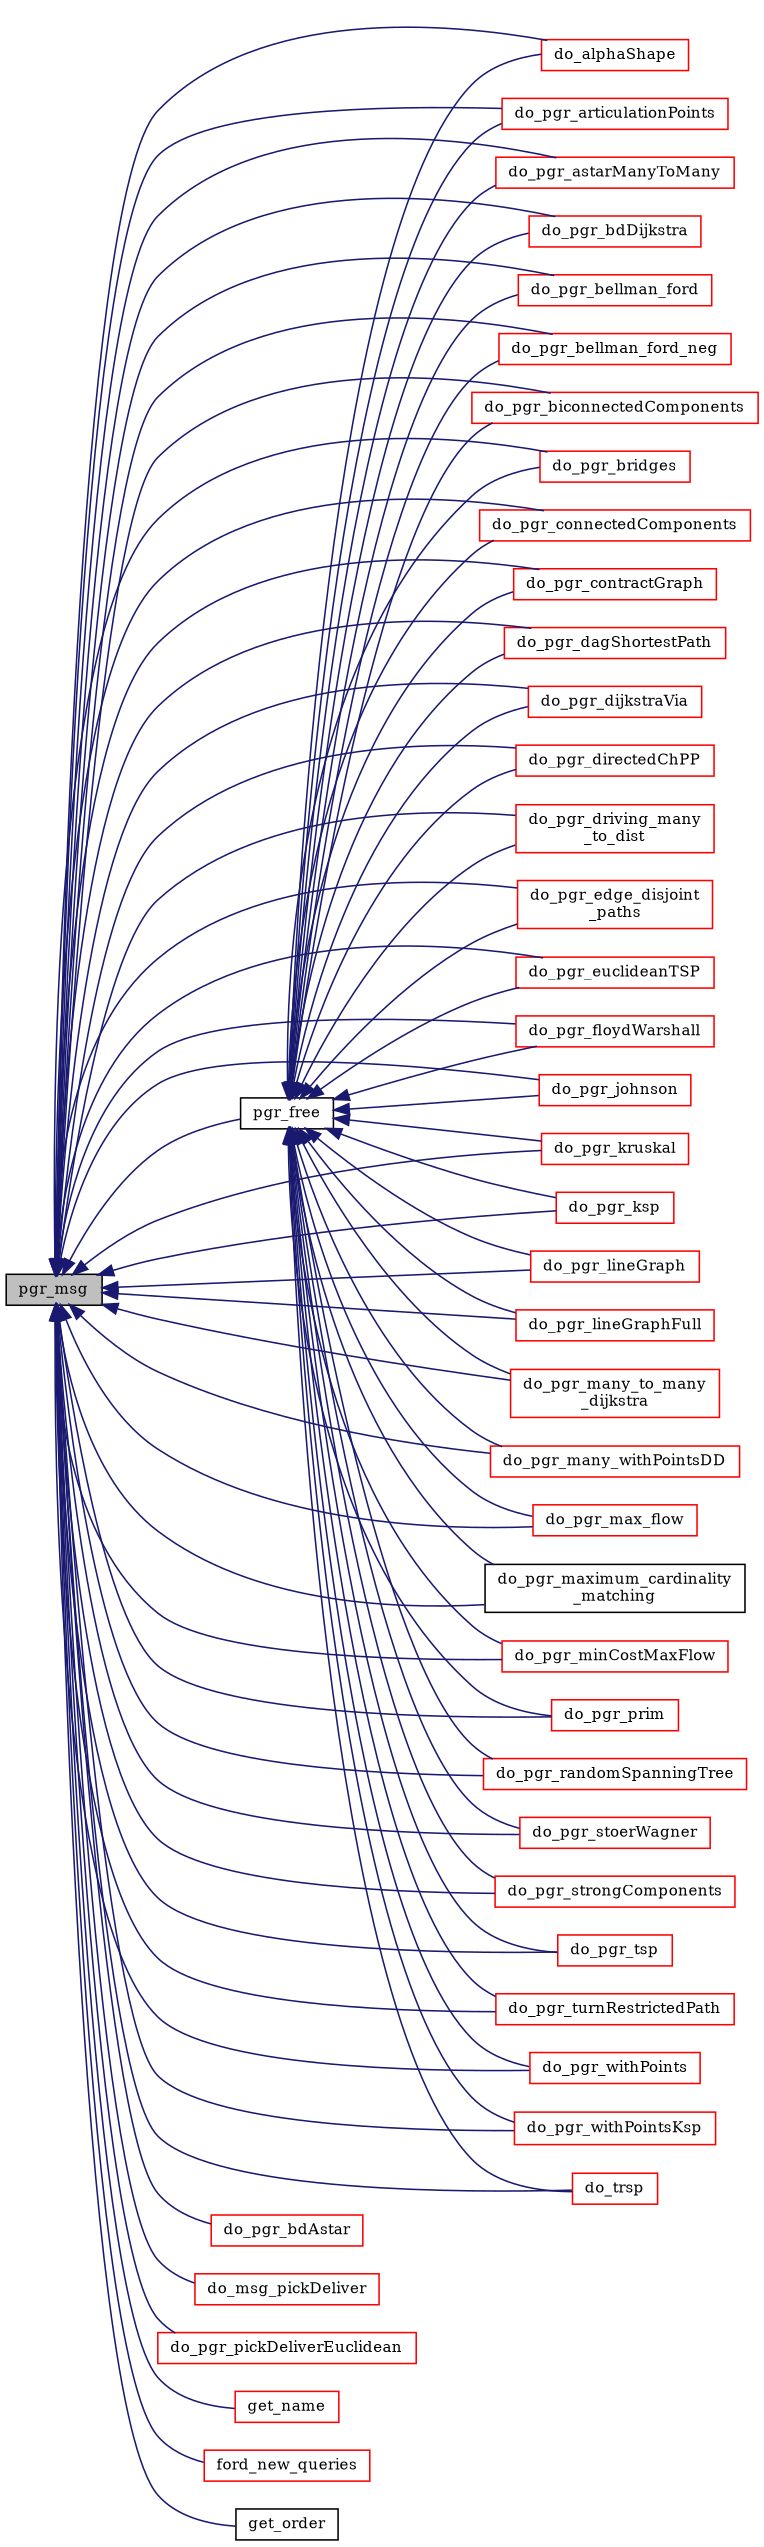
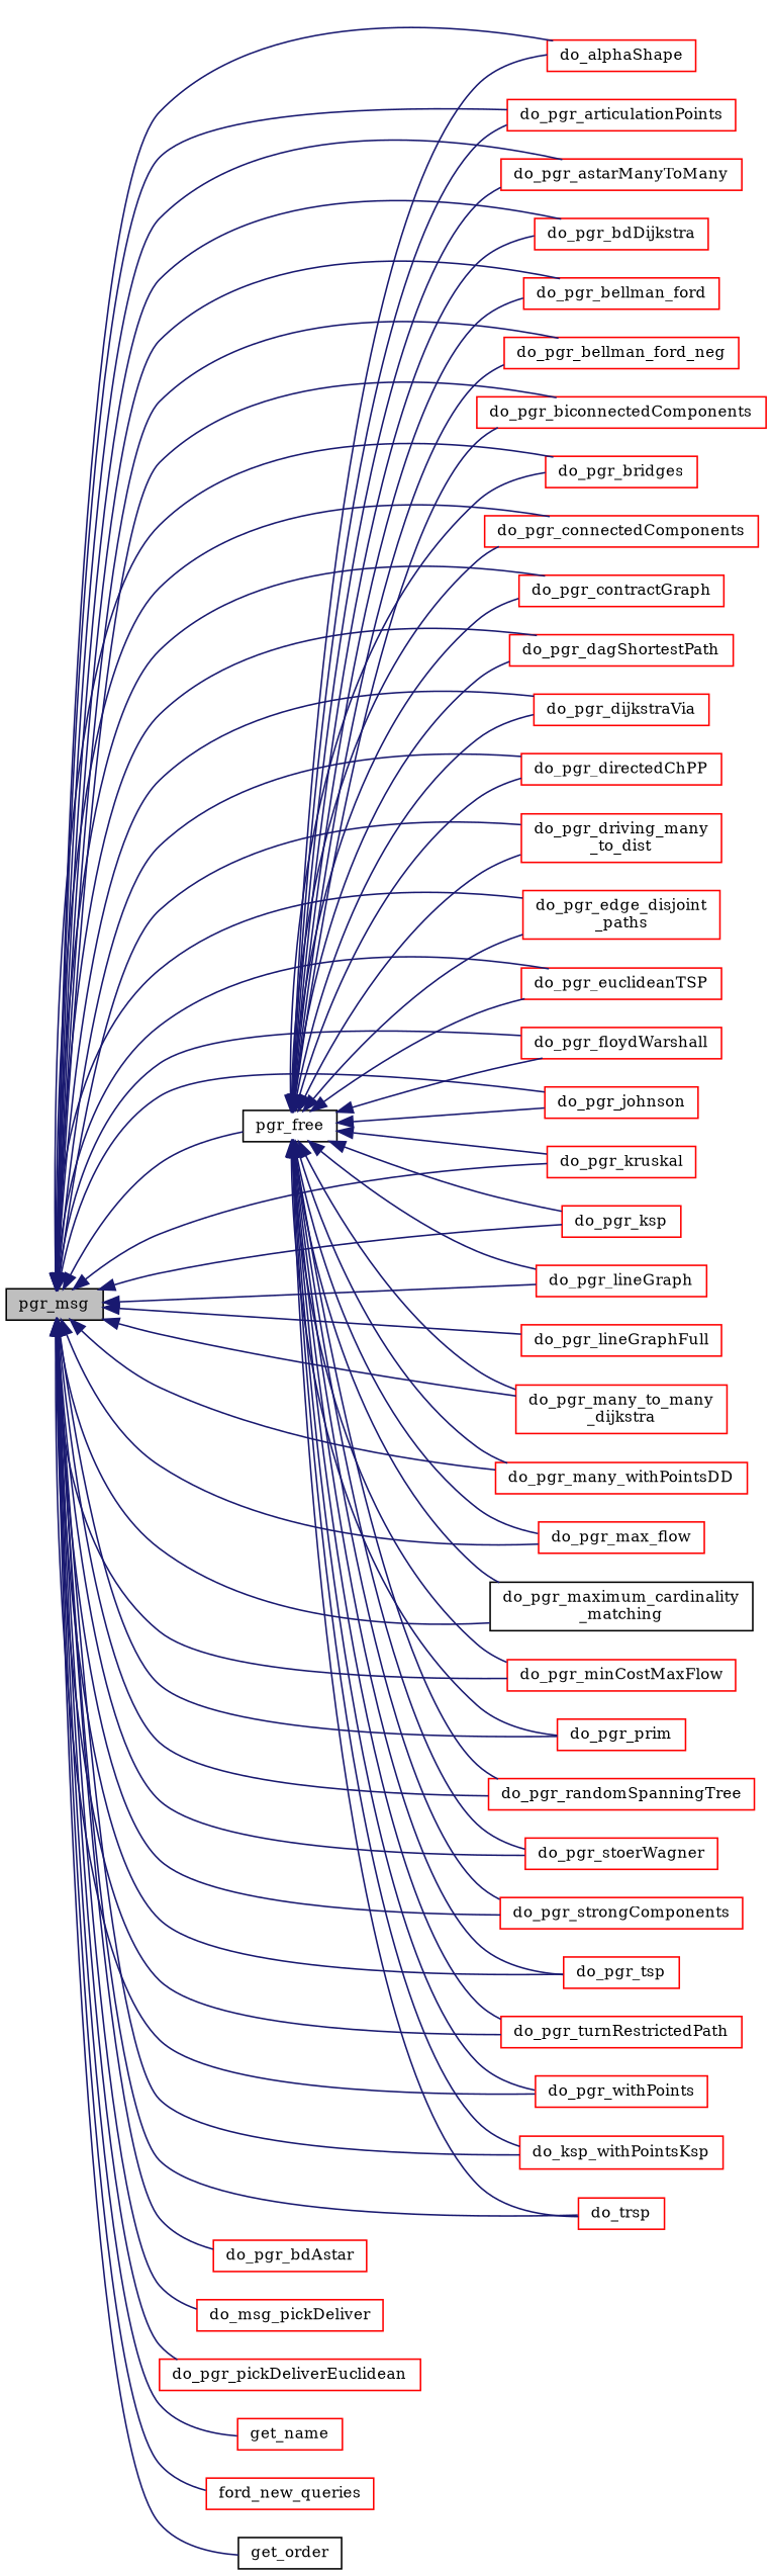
  digraph {
    fontname="DejaVu Serif"
    rankdir=LR
    node [color=red fillcolor=white fontname="DejaVu Serif" fontsize=10 shape=record style=filled]
    edge [color=midnightblue dir=back fontname="DejaVu Serif" fontsize=10 labelfontname=Helvetica labelfontsize=10 style=solid]
    n1 [color=black fillcolor=grey75 fontcolor=black height=0.2 label=pgr_msg width=0.4]
    n2 [height=0.2 label=do_alphaShape width=0.4]
    n3 [height=0.2 label=do_pgr_articulationPoints width=0.4]
    n4 [height=0.2 label=do_pgr_astarManyToMany width=0.4]
    n5 [height=0.2 label=do_pgr_bdAstar width=0.4]
    n6 [height=0.2 label=do_pgr_bdDijkstra width=0.4]
    n7 [height=0.2 label=do_pgr_bellman_ford width=0.4]
    n8 [height=0.2 label=do_pgr_bellman_ford_neg width=0.4]
    n9 [height=0.2 label=do_pgr_biconnectedComponents width=0.4]
    n10 [height=0.2 label=do_pgr_bridges width=0.4]
    n11 [height=0.2 label=do_pgr_connectedComponents width=0.4]
    n12 [height=0.2 label=do_pgr_contractGraph width=0.4]
    n13 [height=0.2 label=do_pgr_dagShortestPath width=0.4]
    n14 [height=0.2 label=do_pgr_dijkstraVia width=0.4]
    n15 [height=0.2 label=do_pgr_directedChPP width=0.4]
    n16 [height=0.2 label="do_pgr_driving_many\l_to_dist" width=0.4]
    n17 [height=0.2 label="do_pgr_edge_disjoint\l_paths" width=0.4]
    n18 [height=0.2 label=do_pgr_euclideanTSP width=0.4]
    n19 [height=0.2 label=do_pgr_floydWarshall width=0.4]
    n20 [height=0.2 label=do_pgr_johnson width=0.4]
    n21 [height=0.2 label=do_pgr_kruskal width=0.4]
    n22 [height=0.2 label=do_pgr_ksp width=0.4]
    n23 [height=0.2 label=do_pgr_lineGraph width=0.4]
    n24 [height=0.2 label=do_pgr_lineGraphFull width=0.4]
    n25 [height=0.2 label="do_pgr_many_to_many\l_dijkstra" width=0.4]
    n26 [height=0.2 label=do_pgr_many_withPointsDD width=0.4]
    n27 [height=0.2 label=do_pgr_max_flow width=0.4]
    n28 [color=black height=0.2 label="do_pgr_maximum_cardinality\l_matching" width=0.4]
    n29 [height=0.2 label=do_pgr_minCostMaxFlow width=0.4]
    n30 [height=0.2 label=do_msg_pickDeliver width=0.4]
    n31 [height=0.2 label=do_pgr_pickDeliverEuclidean width=0.4]
    n32 [height=0.2 label=do_pgr_prim width=0.4]
    n33 [height=0.2 label=do_pgr_randomSpanningTree width=0.4]
    n34 [height=0.2 label=do_pgr_stoerWagner width=0.4]
    n35 [height=0.2 label=do_pgr_strongComponents width=0.4]
    n36 [height=0.2 label=do_pgr_tsp width=0.4]
    n37 [height=0.2 label=do_pgr_turnRestrictedPath width=0.4]
    n38 [height=0.2 label=do_pgr_withPoints width=0.4]
-   n39 [height=0.2 label=do_pgr_withPointsKsp width=0.4]
+   n39 [height=0.2 label=do_ksp_withPointsKsp width=0.4]
    n40 [height=0.2 label=do_trsp width=0.4]
    n41 [height=0.2 label=get_name width=0.4]
    n42 [height=0.2 label=ford_new_queries width=0.4]
    n43 [color=black height=0.2 label=get_order width=0.4]
    n44 [color=black height=0.2 label=pgr_free width=0.4]
    n1 -> n2
    n1 -> n3
    n1 -> n4
    n1 -> n5
    n1 -> n6
    n1 -> n7
    n1 -> n8
    n1 -> n9
    n1 -> n10
    n1 -> n11
    n1 -> n12
    n1 -> n13
    n1 -> n14
    n1 -> n15
    n1 -> n16
    n1 -> n17
    n1 -> n18
    n1 -> n19
    n1 -> n20
    n1 -> n21
    n1 -> n22
    n1 -> n23
    n1 -> n24
    n1 -> n25
    n1 -> n26
    n1 -> n27
    n1 -> n28
    n1 -> n29
    n1 -> n30
    n1 -> n31
    n1 -> n32
    n1 -> n33
    n1 -> n34
    n1 -> n35
    n1 -> n36
    n1 -> n37
    n1 -> n38
    n1 -> n39
    n1 -> n40
    n1 -> n41
    n1 -> n42
    n1 -> n43
    n1 -> n44
    n44 -> n2
    n44 -> n3
    n44 -> n4
    n44 -> n6
    n44 -> n7
    n44 -> n8
    n44 -> n9
    n44 -> n10
    n44 -> n11
    n44 -> n12
    n44 -> n13
    n44 -> n14
    n44 -> n15
    n44 -> n16
    n44 -> n17
    n44 -> n18
    n44 -> n19
    n44 -> n20
    n44 -> n21
    n44 -> n22
    n44 -> n23
-   n44 -> n24
    n44 -> n25
    n44 -> n26
    n44 -> n27
    n44 -> n28
    n44 -> n29
    n44 -> n32
    n44 -> n33
    n44 -> n34
    n44 -> n35
    n44 -> n36
    n44 -> n37
    n44 -> n38
    n44 -> n39
    n44 -> n40
  }
